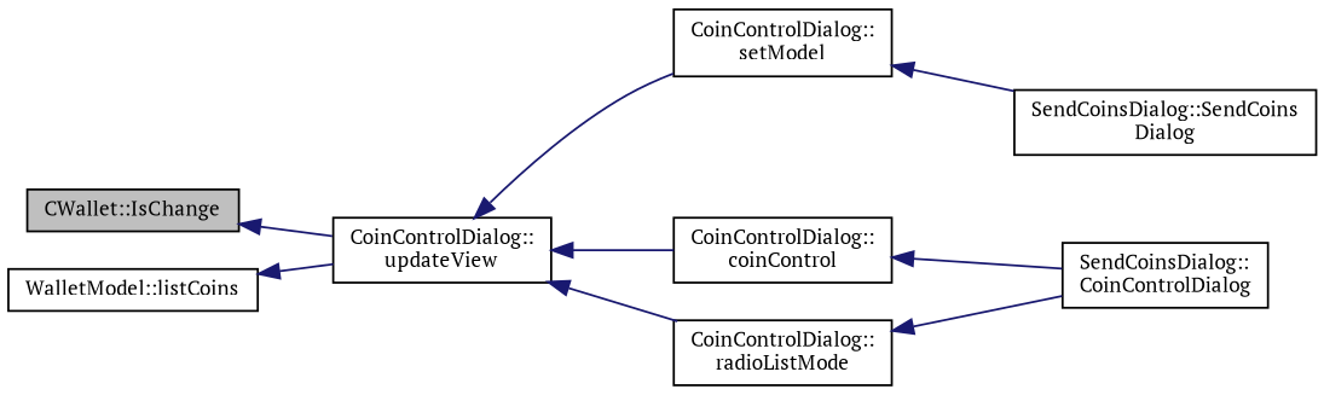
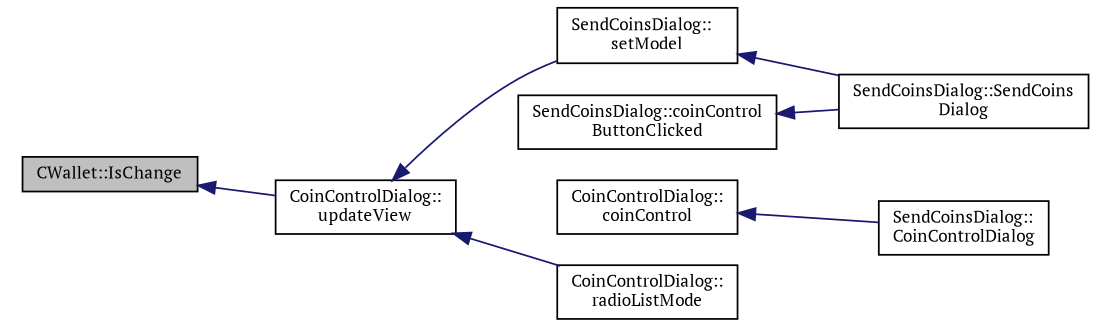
  digraph {
    fontname="PT Serif"
    rankdir=LR
    node [color=black fillcolor=white fontname="PT Serif" fontsize=10 shape=record style=filled]
    edge [color=midnightblue dir=back fontname="PT Serif" fontsize=10 labelfontname=Helvetica labelfontsize=10 style=solid]
    n1 [fillcolor=grey75 fontcolor=black height=0.2 label="CWallet::IsChange" width=0.4]
    n2 [height=0.2 label="CoinControlDialog::\lupdateView" width=0.4]
-   n3 [height=0.2 label="WalletModel::listCoins" width=0.4]
-   n4 [height=0.2 label="CoinControlDialog::\lsetModel" width=0.4]
+   n4 [height=0.2 label="SendCoinsDialog::\lsetModel" width=0.4]
    n5 [height=0.2 label="CoinControlDialog::\lcoinControl" width=0.4]
    n6 [height=0.2 label="CoinControlDialog::\lradioListMode" width=0.4]
    n7 [height=0.2 label="SendCoinsDialog::SendCoins\lDialog" width=0.4]
    n8 [height=0.2 label="SendCoinsDialog::\lCoinControlDialog" width=0.4]
+   n9 [height=0.2 label="SendCoinsDialog::coinControl\lButtonClicked" width=0.4]
    n1 -> n2
    n2 -> n4
-   n2 -> n5
    n2 -> n6
-   n3 -> n2
    n4 -> n7
    n5 -> n8
-   n6 -> n8
+   n9 -> n7
  }
